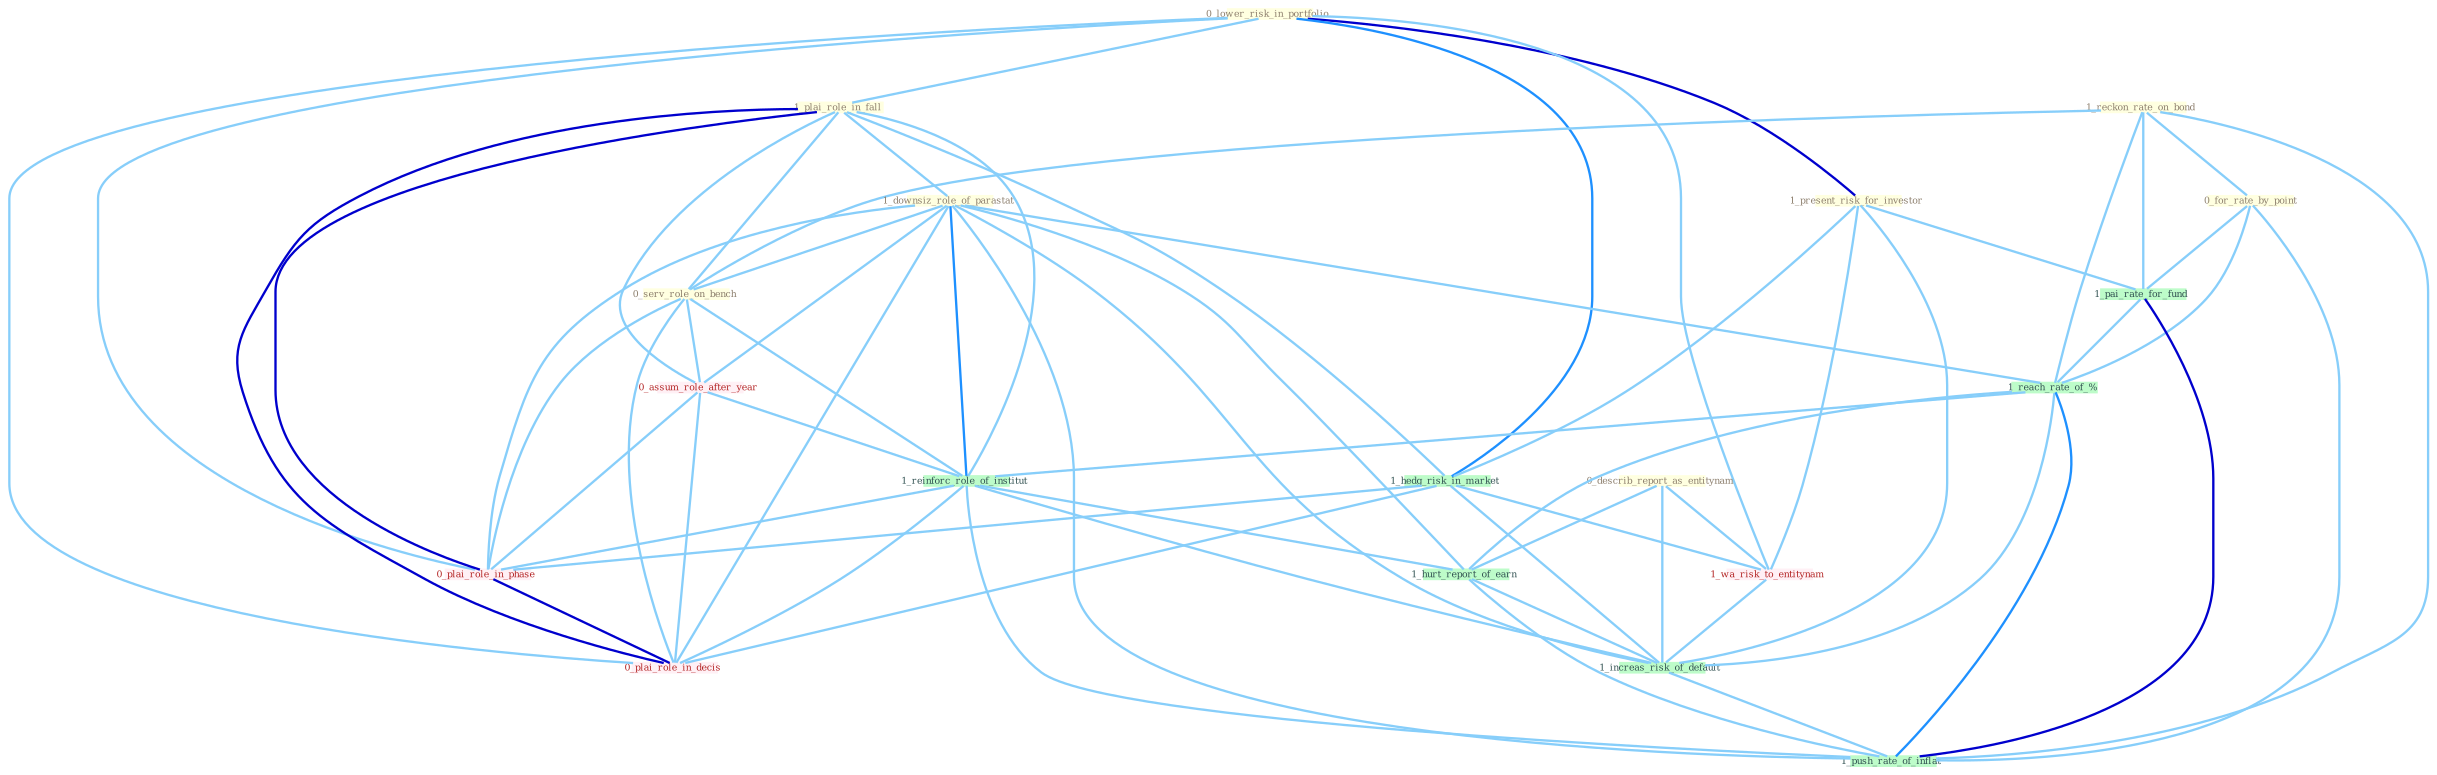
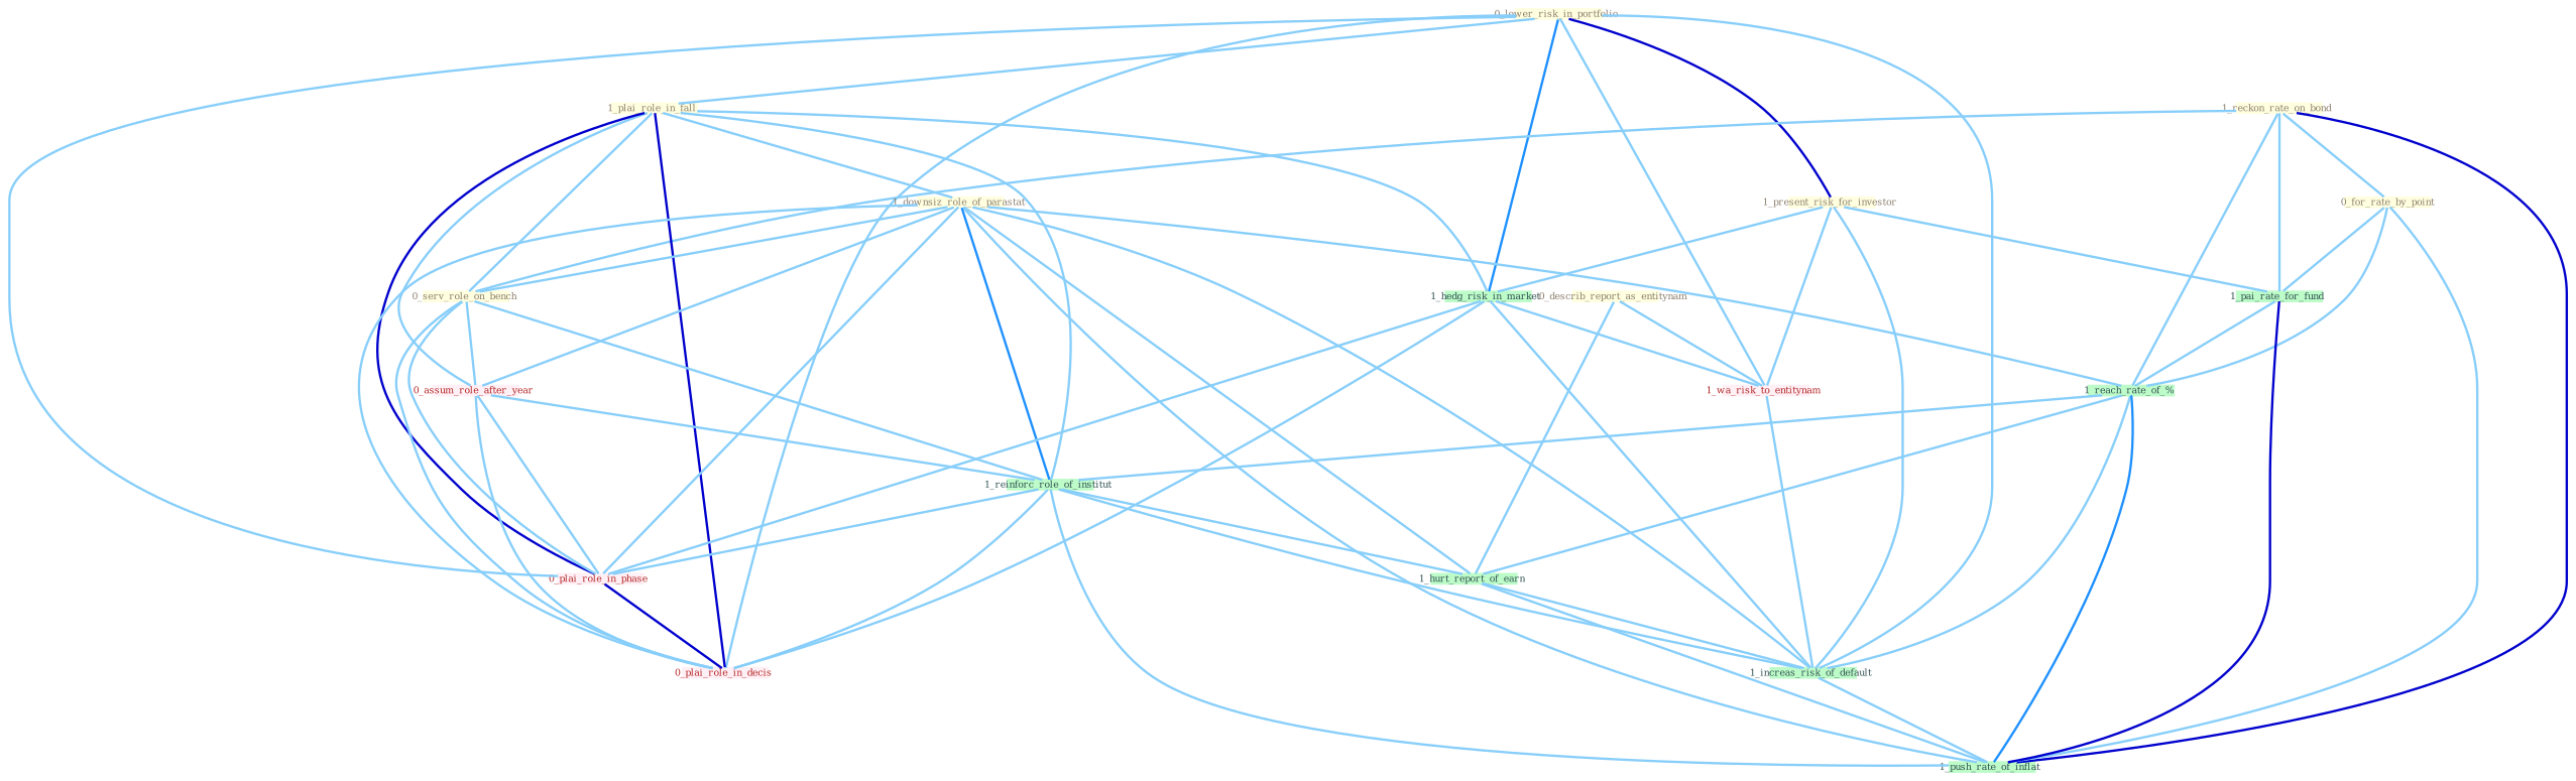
  graph {
    node [color="#ffffe0" fixedsize=true fontcolor="#8b7d6b" fontsize=4 shape=polygon style=filled]
    edge [color="#87cefa" w=1]
    "0_lower_risk_in_portfolio " [height=.06 width=.5]
    "1_reckon_rate_on_bond " [height=.06 width=.5]
    "1_plai_role_in_fall " [height=.06 width=.5]
    "1_downsiz_role_of_parastat " [height=.06 width=.5]
    "0_serv_role_on_bench " [height=.06 width=.5]
    "1_present_risk_for_investor " [height=.06 width=.5]
    "0_describ_report_as_entitynam " [height=.06 width=.5]
    n8 [height=.06 label="0_for_rate_by_point" width=.5]
    "0_assum_role_after_year " [color="#fff0f5" fontcolor="#b22222" height=.06 width=.5]
    "1_wa_risk_to_entitynam " [color="#fff0f5" fontcolor="#b22222" height=.06 width=.5]
    "0_plai_role_in_phase " [color="#fff0f5" fontcolor="#b22222" height=.06 width=.5]
    "0_plai_role_in_decis " [color="#fff0f5" fontcolor="#b22222" height=.06 width=.5]
    "1_hedg_risk_in_market " [color="#BDFCC9" fontcolor="#2f4f4f" height=.06 width=.5]
    "1_increas_risk_of_default " [color="#BDFCC9" fontcolor="#2f4f4f" height=.06 width=.5]
    "1_pai_rate_for_fund " [color="#BDFCC9" fontcolor="#2f4f4f" height=.06 width=.5]
    "1_reach_rate_of_% " [color="#BDFCC9" fontcolor="#2f4f4f" height=.06 width=.5]
    "1_push_rate_of_inflat " [color="#BDFCC9" fontcolor="#2f4f4f" height=.06 width=.5]
    "1_reinforc_role_of_institut " [color="#BDFCC9" fontcolor="#2f4f4f" height=.06 width=.5]
    "1_hurt_report_of_earn " [color="#BDFCC9" fontcolor="#2f4f4f" height=.06 width=.5]
    subgraph sub_1 {
      "0_lower_risk_in_portfolio "
      "1_reckon_rate_on_bond "
      "1_plai_role_in_fall "
      "1_downsiz_role_of_parastat "
      "0_serv_role_on_bench "
      "1_present_risk_for_investor "
      "0_describ_report_as_entitynam "
      n8
    }
    subgraph sub_2 {
      "0_assum_role_after_year "
      "1_wa_risk_to_entitynam "
      "0_plai_role_in_phase "
      "0_plai_role_in_decis "
    }
    "0_lower_risk_in_portfolio " -- "1_plai_role_in_fall "
    "0_lower_risk_in_portfolio " -- "1_present_risk_for_investor " [color="#0000cd"]
    "0_lower_risk_in_portfolio " -- "1_wa_risk_to_entitynam "
    "0_lower_risk_in_portfolio " -- "0_plai_role_in_phase "
    "0_lower_risk_in_portfolio " -- "0_plai_role_in_decis "
    "0_lower_risk_in_portfolio " -- "1_hedg_risk_in_market " [color="#1e90ff" w=2]
-   "0_describ_report_as_entitynam " -- "1_increas_risk_of_default "
+   "0_lower_risk_in_portfolio " -- "1_increas_risk_of_default "
    "1_reckon_rate_on_bond " -- "0_serv_role_on_bench "
    "1_reckon_rate_on_bond " -- n8
    "1_reckon_rate_on_bond " -- "1_pai_rate_for_fund "
    "1_reckon_rate_on_bond " -- "1_reach_rate_of_% "
-   "1_reckon_rate_on_bond " -- "1_push_rate_of_inflat "
+   "1_reckon_rate_on_bond " -- "1_push_rate_of_inflat " [color="#0000cd"]
    "1_plai_role_in_fall " -- "1_downsiz_role_of_parastat "
    "1_plai_role_in_fall " -- "0_serv_role_on_bench "
    "1_plai_role_in_fall " -- "0_assum_role_after_year "
    "1_plai_role_in_fall " -- "0_plai_role_in_phase " [color="#0000cd" w=3]
    "1_plai_role_in_fall " -- "0_plai_role_in_decis " [color="#0000cd" w=3]
    "1_plai_role_in_fall " -- "1_hedg_risk_in_market "
    "1_plai_role_in_fall " -- "1_reinforc_role_of_institut "
    "1_downsiz_role_of_parastat " -- "0_serv_role_on_bench "
    "1_downsiz_role_of_parastat " -- "0_assum_role_after_year "
    "1_downsiz_role_of_parastat " -- "0_plai_role_in_phase "
    "1_downsiz_role_of_parastat " -- "0_plai_role_in_decis "
    "1_downsiz_role_of_parastat " -- "1_increas_risk_of_default "
    "1_downsiz_role_of_parastat " -- "1_reach_rate_of_% "
    "1_downsiz_role_of_parastat " -- "1_push_rate_of_inflat "
    "1_downsiz_role_of_parastat " -- "1_reinforc_role_of_institut " [color="#1e90ff" w=2]
    "1_downsiz_role_of_parastat " -- "1_hurt_report_of_earn "
    "0_serv_role_on_bench " -- "0_assum_role_after_year "
    "0_serv_role_on_bench " -- "0_plai_role_in_phase "
    "0_serv_role_on_bench " -- "0_plai_role_in_decis "
    "0_serv_role_on_bench " -- "1_reinforc_role_of_institut "
    "1_present_risk_for_investor " -- "1_wa_risk_to_entitynam "
    "1_present_risk_for_investor " -- "1_hedg_risk_in_market "
    "1_present_risk_for_investor " -- "1_increas_risk_of_default "
    "1_present_risk_for_investor " -- "1_pai_rate_for_fund "
    "0_describ_report_as_entitynam " -- "1_wa_risk_to_entitynam "
    "0_describ_report_as_entitynam " -- "1_hurt_report_of_earn "
    n8 -- "1_pai_rate_for_fund "
    n8 -- "1_reach_rate_of_% "
    n8 -- "1_push_rate_of_inflat "
    "0_assum_role_after_year " -- "0_plai_role_in_phase "
    "0_assum_role_after_year " -- "0_plai_role_in_decis "
    "0_assum_role_after_year " -- "1_reinforc_role_of_institut "
    "1_wa_risk_to_entitynam " -- "1_increas_risk_of_default "
    "0_plai_role_in_phase " -- "0_plai_role_in_decis " [color="#0000cd" w=3]
    "1_hedg_risk_in_market " -- "1_wa_risk_to_entitynam "
    "1_hedg_risk_in_market " -- "0_plai_role_in_phase "
    "1_hedg_risk_in_market " -- "0_plai_role_in_decis "
    "1_hedg_risk_in_market " -- "1_increas_risk_of_default "
    "1_increas_risk_of_default " -- "1_push_rate_of_inflat "
    "1_pai_rate_for_fund " -- "1_reach_rate_of_% "
    "1_pai_rate_for_fund " -- "1_push_rate_of_inflat " [color="#0000cd"]
    "1_reach_rate_of_% " -- "1_increas_risk_of_default "
    "1_reach_rate_of_% " -- "1_push_rate_of_inflat " [color="#1e90ff" w=2]
    "1_reach_rate_of_% " -- "1_reinforc_role_of_institut "
    "1_reach_rate_of_% " -- "1_hurt_report_of_earn "
    "1_reinforc_role_of_institut " -- "0_plai_role_in_phase "
    "1_reinforc_role_of_institut " -- "0_plai_role_in_decis "
    "1_reinforc_role_of_institut " -- "1_increas_risk_of_default "
    "1_reinforc_role_of_institut " -- "1_push_rate_of_inflat "
    "1_reinforc_role_of_institut " -- "1_hurt_report_of_earn "
    "1_hurt_report_of_earn " -- "1_increas_risk_of_default "
    "1_hurt_report_of_earn " -- "1_push_rate_of_inflat "
  }
